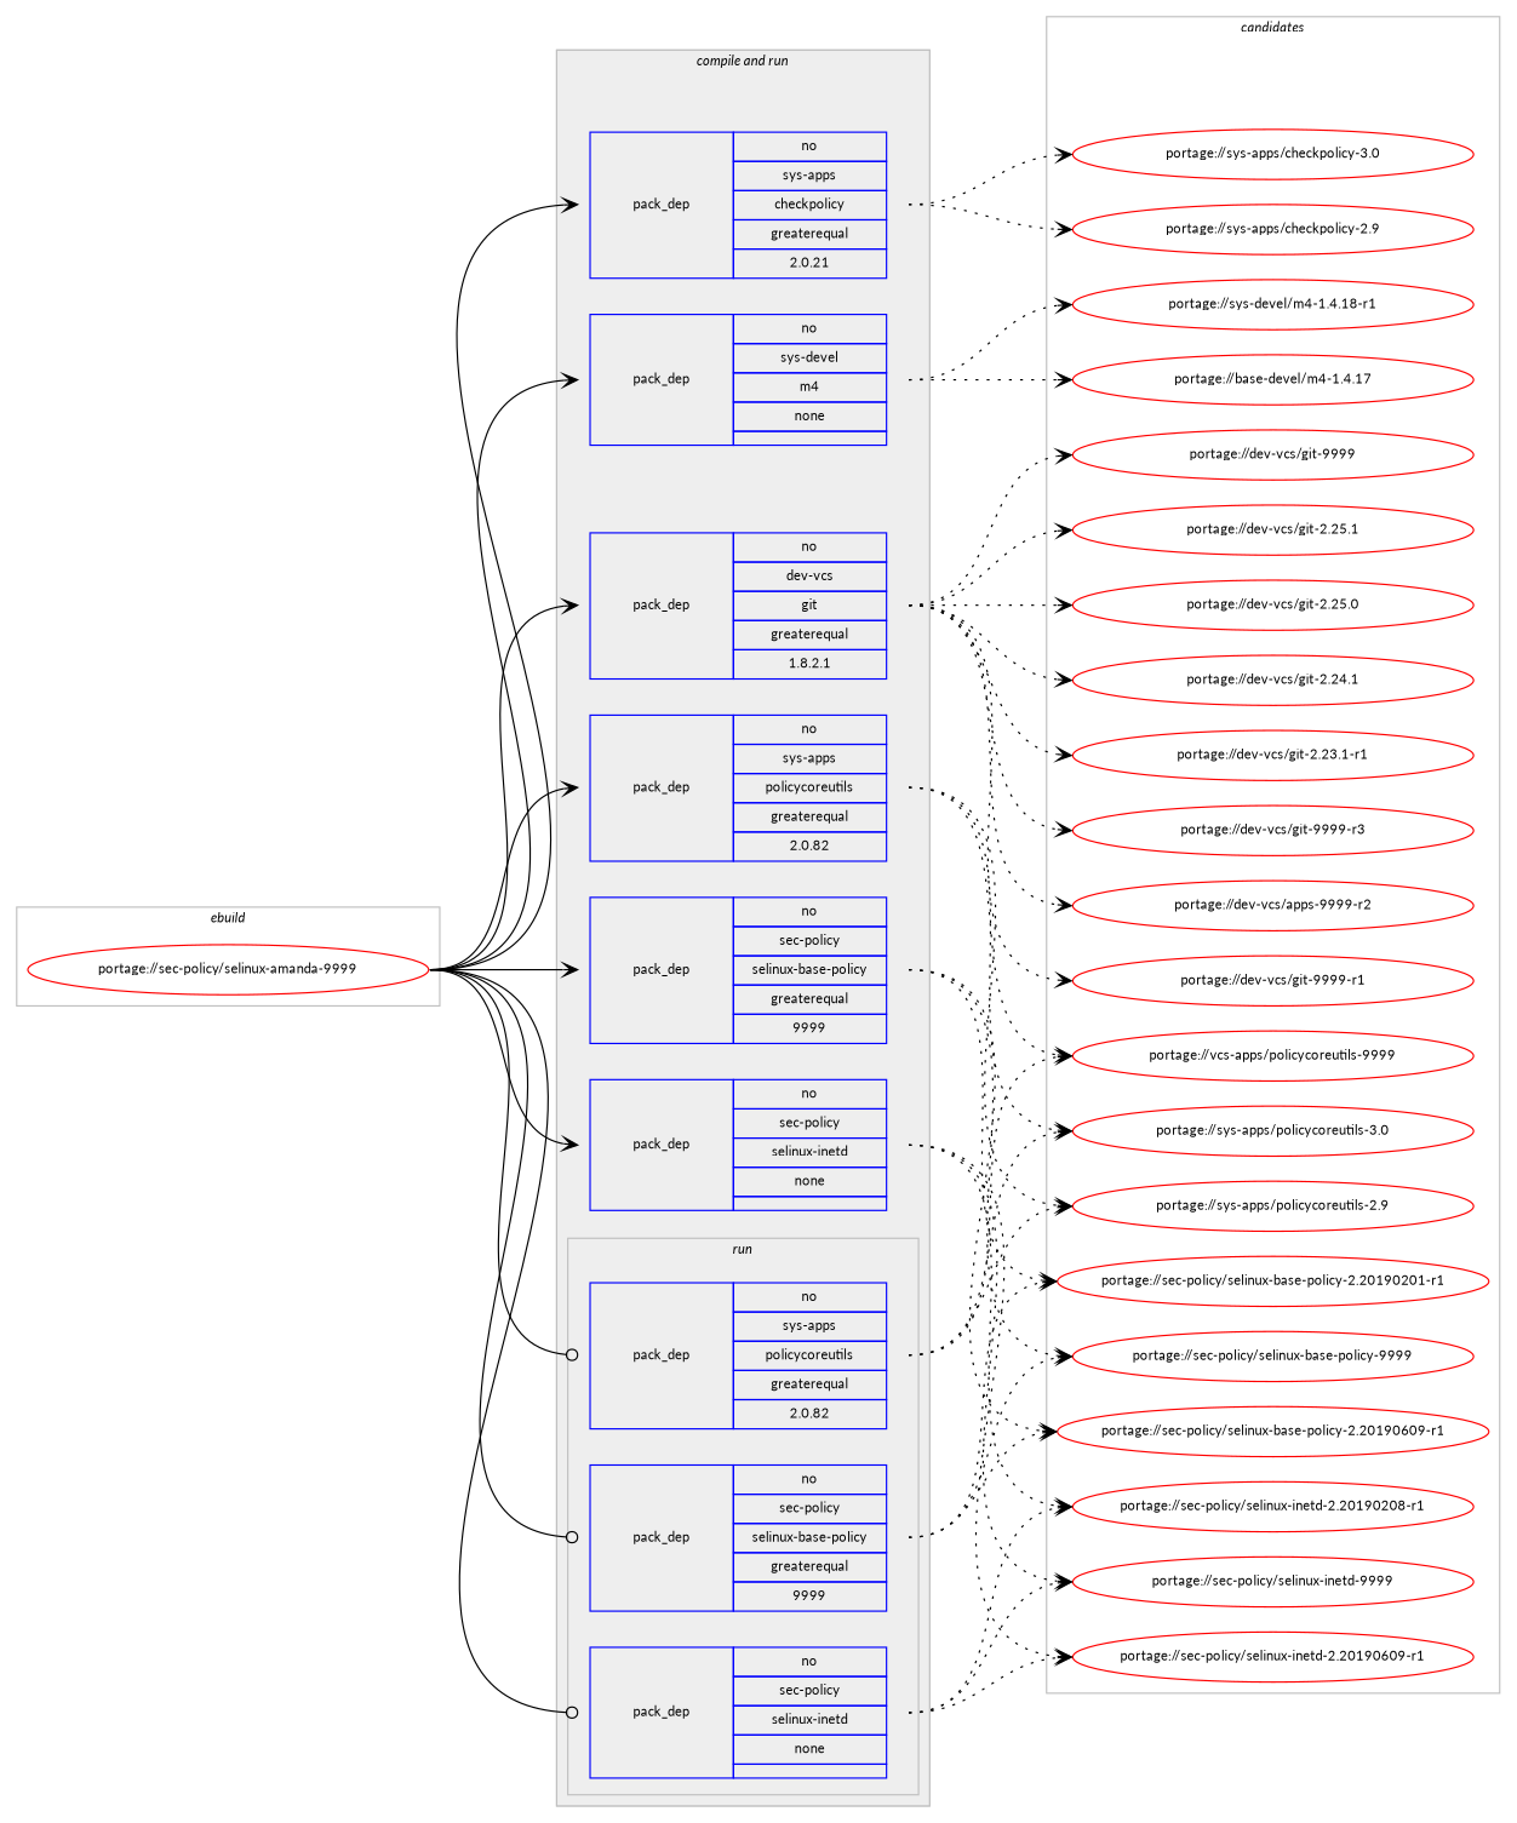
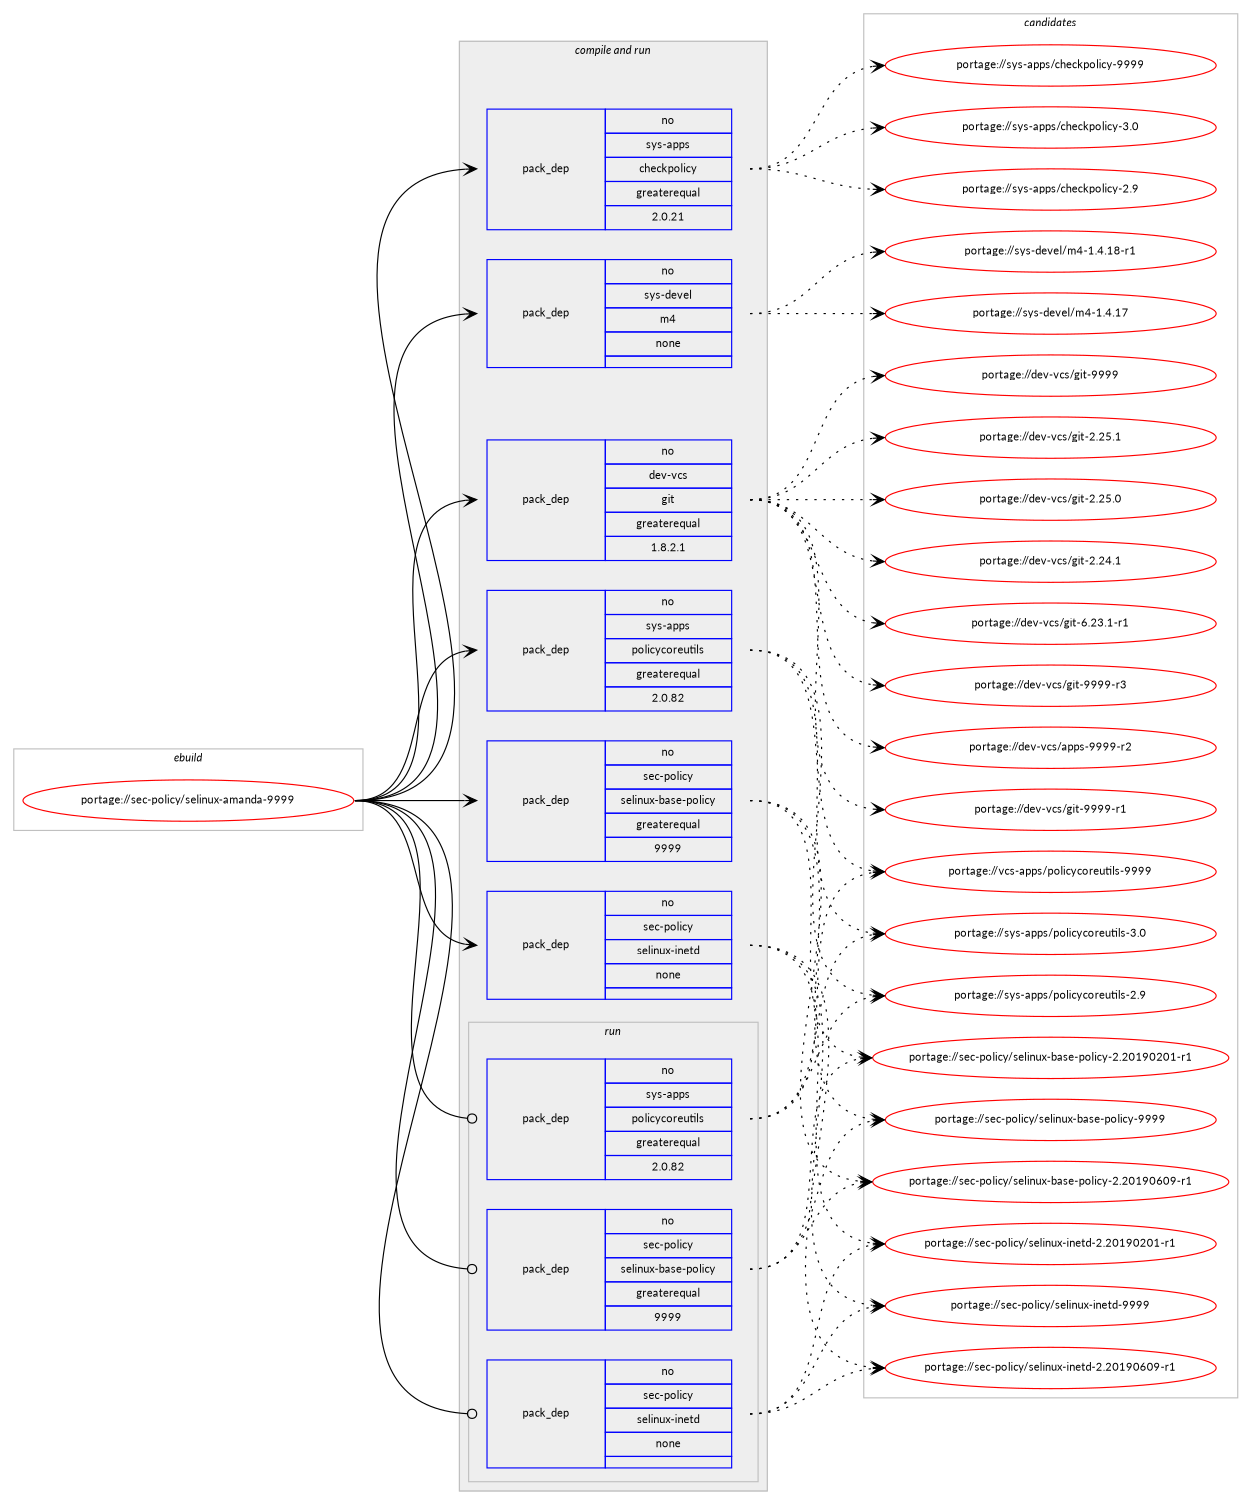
  digraph {
    compound=true
    concentrate=true
    fontname=Lato
    fontsize=10
    newrank=true
    rankdir=LR
    ranksep=1.5
    node [color=red fontname=Lato fontsize=10]
    edge [arrowhead=vee fontname=Lato headport=w style=dotted tailport=e weight=100]
    n1 [label="portage://sec-policy/selinux-amanda-9999" width=4]
    n2 [color=blue label=<<TABLE BORDER="0" CELLBORDER="1" CELLSPACING="0" CELLPADDING="4" WIDTH="220"><TR><TD ROWSPAN="6" CELLPADDING="30">pack_dep</TD></TR><TR><TD WIDTH="110">no</TD></TR><TR><TD>dev-vcs</TD></TR><TR><TD>git</TD></TR><TR><TD>greaterequal</TD></TR><TR><TD>1.8.2.1</TD></TR></TABLE>> shape=none]
    n3 [color=blue label=<<TABLE BORDER="0" CELLBORDER="1" CELLSPACING="0" CELLPADDING="4" WIDTH="220"><TR><TD ROWSPAN="6" CELLPADDING="30">pack_dep</TD></TR><TR><TD WIDTH="110">no</TD></TR><TR><TD>sec-policy</TD></TR><TR><TD>selinux-base-policy</TD></TR><TR><TD>greaterequal</TD></TR><TR><TD>9999</TD></TR></TABLE>> shape=none]
    n4 [color=blue label=<<TABLE BORDER="0" CELLBORDER="1" CELLSPACING="0" CELLPADDING="4" WIDTH="220"><TR><TD ROWSPAN="6" CELLPADDING="30">pack_dep</TD></TR><TR><TD WIDTH="110">no</TD></TR><TR><TD>sec-policy</TD></TR><TR><TD>selinux-inetd</TD></TR><TR><TD>none</TD></TR><TR><TD></TD></TR></TABLE>> shape=none]
    n5 [color=blue label=<<TABLE BORDER="0" CELLBORDER="1" CELLSPACING="0" CELLPADDING="4" WIDTH="220"><TR><TD ROWSPAN="6" CELLPADDING="30">pack_dep</TD></TR><TR><TD WIDTH="110">no</TD></TR><TR><TD>sys-apps</TD></TR><TR><TD>checkpolicy</TD></TR><TR><TD>greaterequal</TD></TR><TR><TD>2.0.21</TD></TR></TABLE>> shape=none]
    n6 [color=blue label=<<TABLE BORDER="0" CELLBORDER="1" CELLSPACING="0" CELLPADDING="4" WIDTH="220"><TR><TD ROWSPAN="6" CELLPADDING="30">pack_dep</TD></TR><TR><TD WIDTH="110">no</TD></TR><TR><TD>sys-apps</TD></TR><TR><TD>policycoreutils</TD></TR><TR><TD>greaterequal</TD></TR><TR><TD>2.0.82</TD></TR></TABLE>> shape=none]
    n7 [color=blue label=<<TABLE BORDER="0" CELLBORDER="1" CELLSPACING="0" CELLPADDING="4" WIDTH="220"><TR><TD ROWSPAN="6" CELLPADDING="30">pack_dep</TD></TR><TR><TD WIDTH="110">no</TD></TR><TR><TD>sys-devel</TD></TR><TR><TD>m4</TD></TR><TR><TD>none</TD></TR><TR><TD></TD></TR></TABLE>> shape=none]
    n8 [color=blue label=<<TABLE BORDER="0" CELLBORDER="1" CELLSPACING="0" CELLPADDING="4" WIDTH="220"><TR><TD ROWSPAN="6" CELLPADDING="30">pack_dep</TD></TR><TR><TD WIDTH="110">no</TD></TR><TR><TD>sec-policy</TD></TR><TR><TD>selinux-base-policy</TD></TR><TR><TD>greaterequal</TD></TR><TR><TD>9999</TD></TR></TABLE>> shape=none]
    n9 [color=blue label=<<TABLE BORDER="0" CELLBORDER="1" CELLSPACING="0" CELLPADDING="4" WIDTH="220"><TR><TD ROWSPAN="6" CELLPADDING="30">pack_dep</TD></TR><TR><TD WIDTH="110">no</TD></TR><TR><TD>sec-policy</TD></TR><TR><TD>selinux-inetd</TD></TR><TR><TD>none</TD></TR><TR><TD></TD></TR></TABLE>> shape=none]
    n10 [color=blue label=<<TABLE BORDER="0" CELLBORDER="1" CELLSPACING="0" CELLPADDING="4" WIDTH="220"><TR><TD ROWSPAN="6" CELLPADDING="30">pack_dep</TD></TR><TR><TD WIDTH="110">no</TD></TR><TR><TD>sys-apps</TD></TR><TR><TD>policycoreutils</TD></TR><TR><TD>greaterequal</TD></TR><TR><TD>2.0.82</TD></TR></TABLE>> shape=none]
    n11 [label="portage://dev-vcs/git-9999-r3" width=4]
    n12 [label="portage://dev-vcs/apps-9999-r2" width=4]
    n13 [label="portage://dev-vcs/git-9999-r1" width=4]
    n14 [label="portage://dev-vcs/git-9999" width=4]
    n15 [label="portage://dev-vcs/git-2.25.1" width=4]
    n16 [label="portage://dev-vcs/git-2.25.0" width=4]
    n17 [label="portage://dev-vcs/git-2.24.1" width=4]
-   n18 [label="portage://dev-vcs/git-2.23.1-r1" width=4]
+   n18 [label="portage://dev-vcs/git-6.23.1-r1" width=4]
    n19 [label="portage://sec-policy/selinux-base-policy-9999" width=4]
    n20 [label="portage://sec-policy/selinux-base-policy-2.20190609-r1" width=4]
    n21 [label="portage://sec-policy/selinux-base-policy-2.20190201-r1" width=4]
    n22 [label="portage://sec-policy/selinux-inetd-9999" width=4]
    n23 [label="portage://sec-policy/selinux-inetd-2.20190609-r1" width=4]
-   n24 [label="portage://sec-policy/selinux-inetd-2.20190208-r1" width=4]
+   n24 [label="portage://sec-policy/selinux-inetd-2.20190201-r1" width=4]
+   n25 [label="portage://sys-apps/checkpolicy-9999" width=4]
    n26 [label="portage://sys-apps/checkpolicy-3.0" width=4]
    n27 [label="portage://sys-apps/checkpolicy-2.9" width=4]
    n28 [label="portage://vcs-apps/policycoreutils-9999" width=4]
    n29 [label="portage://sys-apps/policycoreutils-3.0" width=4]
    n30 [label="portage://sys-apps/policycoreutils-2.9" width=4]
    n31 [label="portage://sys-devel/m4-1.4.18-r1" width=4]
-   n32 [label="portage://base-devel/m4-1.4.17" width=4]
+   n32 [label="portage://sys-devel/m4-1.4.17" width=4]
    subgraph cluster_1 {
      color=gray
      label=<<i>ebuild</i>>
      rank=same
      n1
    }
    subgraph cluster_2 {
      color=gray
      label=<<i>dependencies</i>>
      subgraph cluster_3 {
        color=gray
        fillcolor="#eeeeee"
        label=<<i>compile</i>>
        style=filled
        subgraph sub_4 {
          color=gray
          fillcolor="#eeeeee"
          label=<<i>compile</i>>
          style=filled
          n2
        }
        subgraph sub_5 {
          color=gray
          fillcolor="#eeeeee"
          label=<<i>compile</i>>
          style=filled
          n3
        }
        subgraph sub_6 {
          color=gray
          fillcolor="#eeeeee"
          label=<<i>compile</i>>
          style=filled
          n4
        }
        subgraph sub_7 {
          color=gray
          fillcolor="#eeeeee"
          label=<<i>compile</i>>
          style=filled
          n5
        }
        subgraph sub_8 {
          color=gray
          fillcolor="#eeeeee"
          label=<<i>compile</i>>
          style=filled
          n6
        }
        subgraph sub_9 {
          color=gray
          fillcolor="#eeeeee"
          label=<<i>compile</i>>
          style=filled
          n7
        }
      }
      subgraph cluster_10 {
        color=gray
        fillcolor="#eeeeee"
        label=<<i>compile and run</i>>
        style=filled
      }
      subgraph cluster_11 {
        color=gray
        fillcolor="#eeeeee"
        label=<<i>run</i>>
        style=filled
        subgraph sub_12 {
          color=gray
          fillcolor="#eeeeee"
          label=<<i>run</i>>
          style=filled
          n8
        }
        subgraph sub_13 {
          color=gray
          fillcolor="#eeeeee"
          label=<<i>run</i>>
          style=filled
          n9
        }
        subgraph sub_14 {
          color=gray
          fillcolor="#eeeeee"
          label=<<i>run</i>>
          style=filled
          n10
        }
      }
    }
    subgraph cluster_15 {
      color=gray
      label=<<i>candidates</i>>
      rank=same
      subgraph sub_16 {
        color=black
        label=<<i>candidates</i>>
        nodesep=1
        rank=same
        n11
        n12
        n13
        n14
        n15
        n16
        n17
        n18
      }
      subgraph sub_17 {
        color=black
        label=<<i>candidates</i>>
        nodesep=1
        rank=same
        n19
        n20
        n21
      }
      subgraph sub_18 {
        color=black
        label=<<i>candidates</i>>
        nodesep=1
        rank=same
        n22
        n23
        n24
      }
      subgraph sub_19 {
        color=black
        label=<<i>candidates</i>>
        nodesep=1
        rank=same
+       n25
        n26
        n27
      }
      subgraph sub_20 {
        color=black
        label=<<i>candidates</i>>
        nodesep=1
        rank=same
        n28
        n29
        n30
      }
      subgraph sub_21 {
        color=black
        label=<<i>candidates</i>>
        nodesep=1
        rank=same
        n31
        n32
      }
      subgraph sub_22 {
        color=black
        label=<<i>candidates</i>>
        nodesep=1
        rank=same
        n19
        n20
        n21
      }
      subgraph sub_23 {
        color=black
        label=<<i>candidates</i>>
        nodesep=1
        rank=same
        n22
        n23
        n24
      }
      subgraph sub_24 {
        color=black
        label=<<i>candidates</i>>
        nodesep=1
        rank=same
        n28
        n29
        n30
      }
    }
    n1 -> n2 [style=solid weight=20]
    n1 -> n3 [style=solid weight=20]
    n1 -> n4 [style=solid weight=20]
    n1 -> n5 [style=solid weight=20]
    n1 -> n6 [style=solid weight=20]
    n1 -> n7 [style=solid weight=20]
    n1 -> n8 [arrowhead=odot style=solid weight=20]
    n1 -> n9 [arrowhead=odot style=solid weight=20]
    n1 -> n10 [arrowhead=odot style=solid weight=20]
    n2 -> n11
    n2 -> n12
    n2 -> n13
    n2 -> n14
    n2 -> n15
    n2 -> n16
    n2 -> n17
    n2 -> n18
    n3 -> n19
    n3 -> n20
    n3 -> n21
    n4 -> n22
    n4 -> n23
    n4 -> n24
+   n5 -> n25
    n5 -> n26
    n5 -> n27
    n6 -> n28
    n6 -> n29
    n6 -> n30
    n7 -> n31
    n7 -> n32
    n8 -> n19
    n8 -> n20
    n8 -> n21
    n9 -> n22
    n9 -> n23
    n9 -> n24
    n10 -> n28
    n10 -> n29
    n10 -> n30
  }
